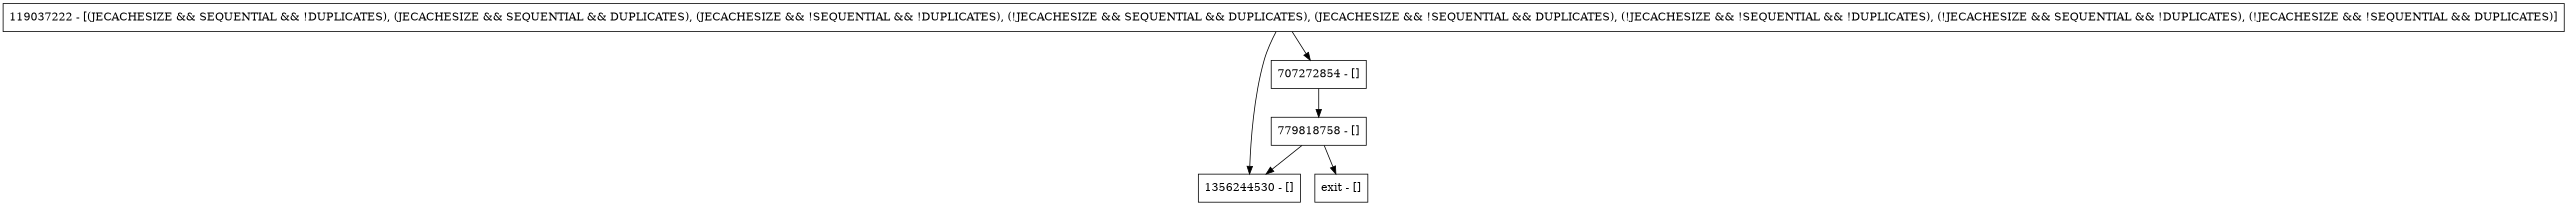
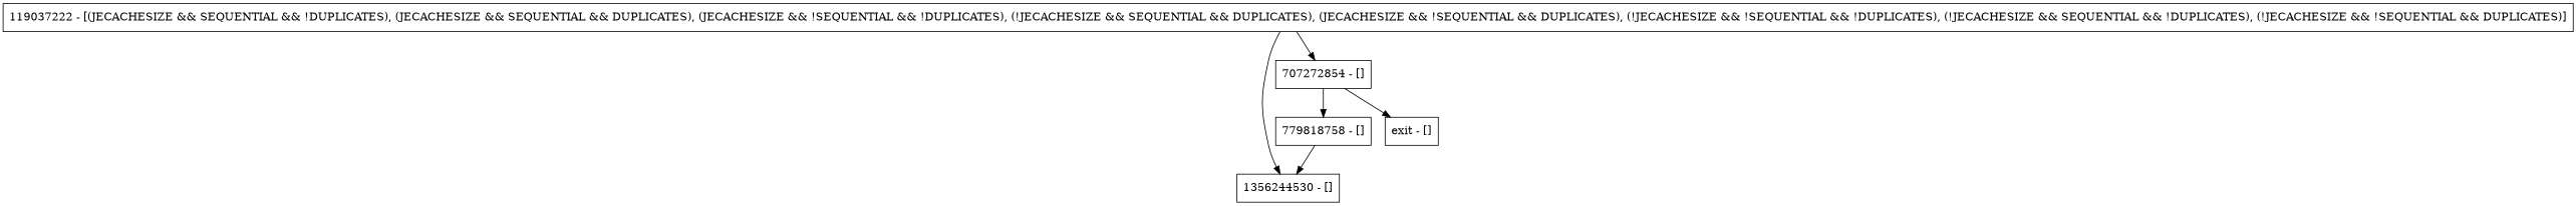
  digraph {
    node [shape=record]
    n1 [label="119037222 - [(JECACHESIZE && SEQUENTIAL && !DUPLICATES), (JECACHESIZE && SEQUENTIAL && DUPLICATES), (JECACHESIZE && !SEQUENTIAL && !DUPLICATES), (!JECACHESIZE && SEQUENTIAL && DUPLICATES), (JECACHESIZE && !SEQUENTIAL && DUPLICATES), (!JECACHESIZE && !SEQUENTIAL && !DUPLICATES), (!JECACHESIZE && SEQUENTIAL && !DUPLICATES), (!JECACHESIZE && !SEQUENTIAL && DUPLICATES)]"]
    n2 [label="1356244530 - []"]
    n3 [label="707272854 - []"]
    n4 [label="779818758 - []"]
    n5 [label="exit - []"]
    n1 -> n2
    n1 -> n3
    n3 -> n4
    n4 -> n2
-   n4 -> n5
+   n3 -> n5
  }
